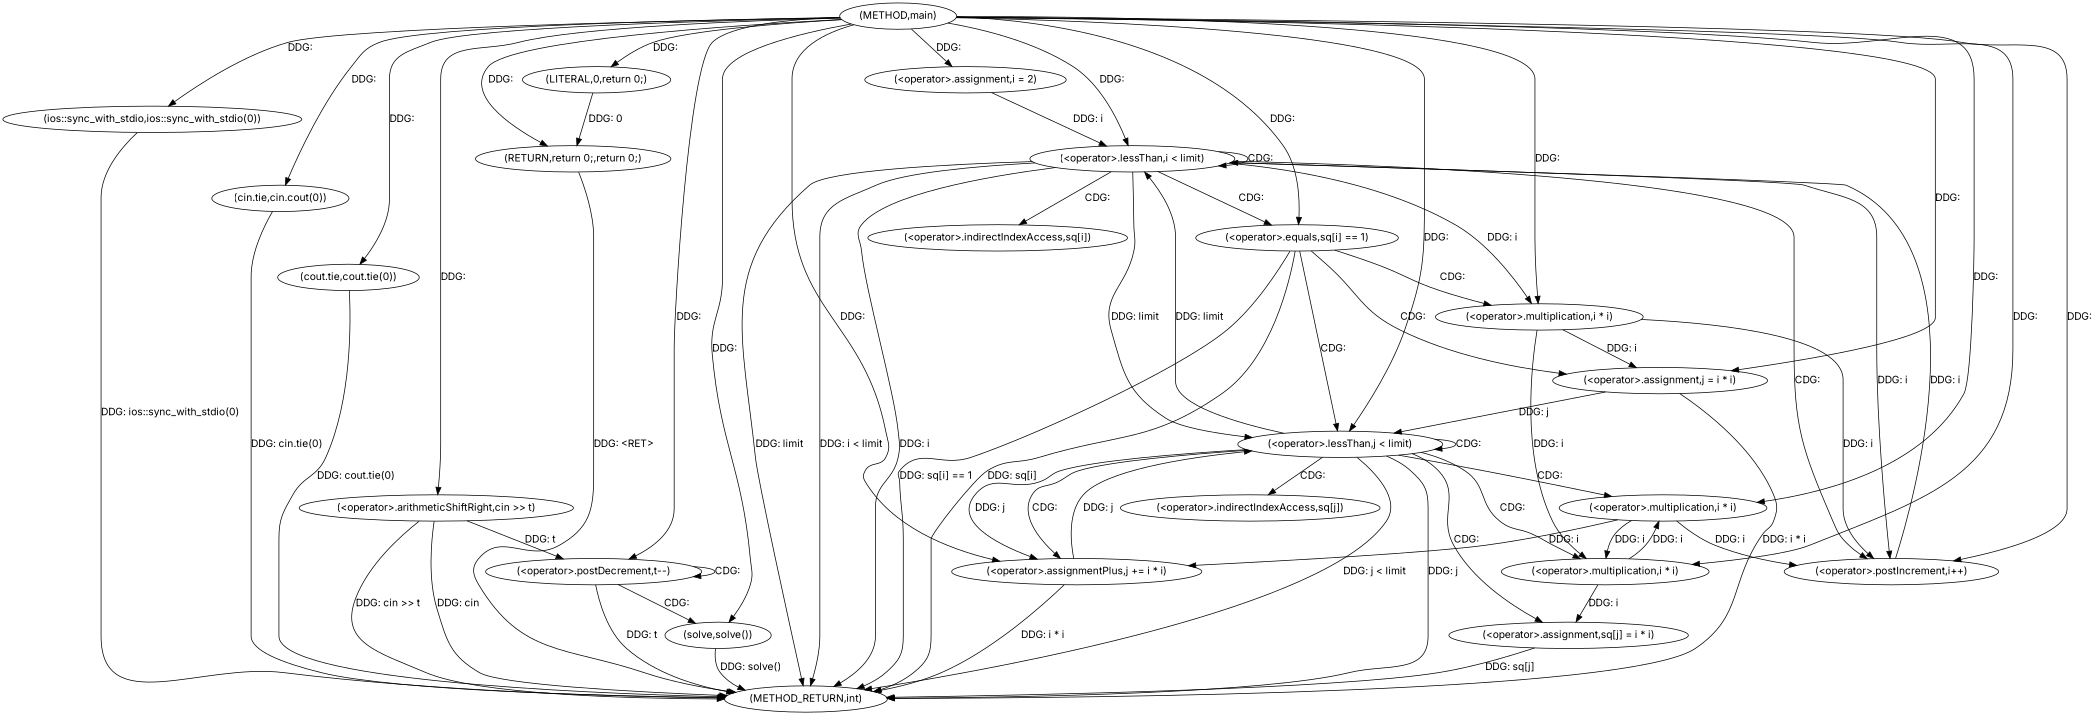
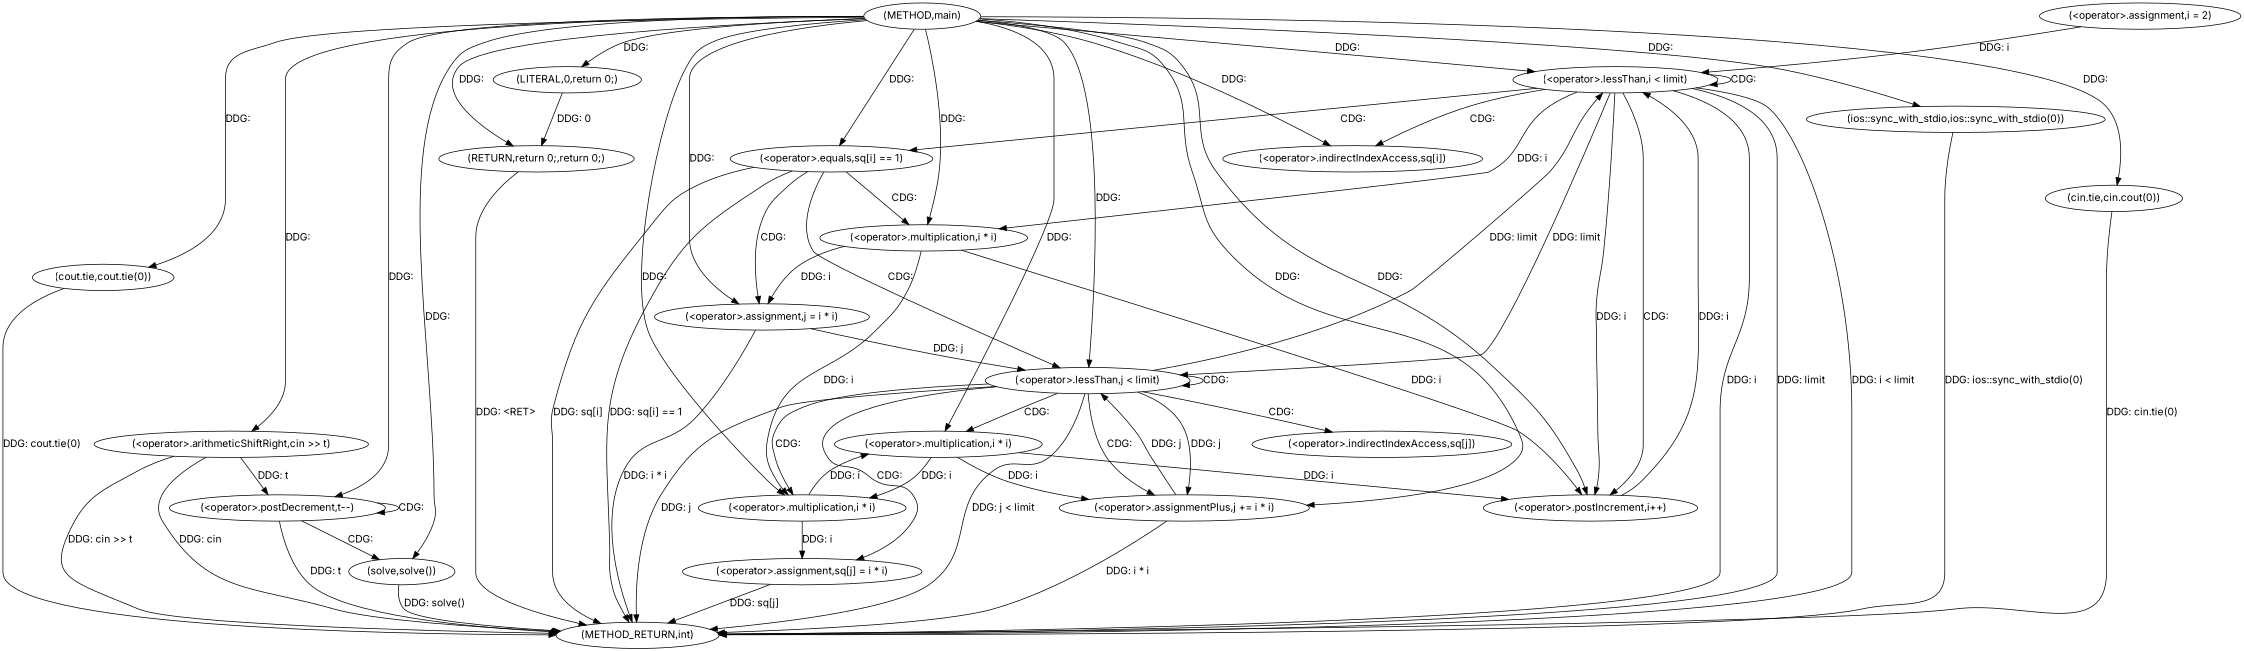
  digraph {
    fontname=Inter
    node [fontname=Inter]
    edge [fontname=Inter]
    n1 [label="(METHOD,main)"]
    n2 [label="(ios::sync_with_stdio,ios::sync_with_stdio(0))"]
    n3 [label="(cin.tie,cin.cout(0))"]
    n4 [label="(cout.tie,cout.tie(0))"]
    n5 [label="(<operator>.arithmeticShiftRight,cin >> t)"]
    n6 [label="(RETURN,return 0;,return 0;)"]
    n7 [label="(<operator>.assignment,i = 2)"]
    n8 [label="(<operator>.lessThan,i < limit)"]
    n9 [label="(<operator>.postIncrement,i++)"]
    n10 [label="(<operator>.postDecrement,t--)"]
    n11 [label="(solve,solve())"]
    n12 [label="(LITERAL,0,return 0;)"]
    n13 [label="(<operator>.equals,sq[i] == 1)"]
    n14 [label="(<operator>.assignment,j = i * i)"]
    n15 [label="(<operator>.lessThan,j < limit)"]
    n16 [label="(<operator>.assignmentPlus,j += i * i)"]
    n17 [label="(<operator>.multiplication,i * i)"]
    n18 [label="(<operator>.multiplication,i * i)"]
    n19 [label="(<operator>.multiplication,i * i)"]
    n20 [label="(METHOD_RETURN,int)"]
    n21 [label="(<operator>.indirectIndexAccess,sq[i])"]
    n22 [label="(<operator>.assignment,sq[j] = i * i)"]
    n23 [label="(<operator>.indirectIndexAccess,sq[j])"]
    n1 -> n2 [label="DDG: "]
    n1 -> n3 [label="DDG: "]
    n1 -> n4 [label="DDG: "]
    n1 -> n5 [label="DDG: "]
    n1 -> n6 [label="DDG: "]
-   n1 -> n7 [label="DDG: "]
+   n1 -> n21 [label="DDG: "]
    n1 -> n8 [label="DDG: "]
    n1 -> n9 [label="DDG: "]
    n1 -> n10 [label="DDG: "]
    n1 -> n11 [label="DDG: "]
    n1 -> n12 [label="DDG: "]
    n1 -> n13 [label="DDG: "]
    n1 -> n14 [label="DDG: "]
    n1 -> n15 [label="DDG: "]
    n1 -> n16 [label="DDG: "]
    n1 -> n17 [label="DDG: "]
    n1 -> n18 [label="DDG: "]
    n1 -> n19 [label="DDG: "]
    n2 -> n20 [label="DDG: ios::sync_with_stdio(0)"]
    n3 -> n20 [label="DDG: cin.tie(0)"]
    n4 -> n20 [label="DDG: cout.tie(0)"]
    n5 -> n10 [label="DDG: t"]
    n5 -> n20 [label="DDG: cin >> t"]
    n5 -> n20 [label="DDG: cin"]
    n6 -> n20 [label="DDG: <RET>"]
    n7 -> n8 [label="DDG: i"]
    n8 -> n8 [label="CDG: "]
    n8 -> n9 [label="DDG: i"]
    n8 -> n9 [label="CDG: "]
    n8 -> n13 [label="CDG: "]
    n8 -> n15 [label="DDG: limit"]
    n8 -> n17 [label="DDG: i"]
    n8 -> n20 [label="DDG: i"]
    n8 -> n20 [label="DDG: limit"]
    n8 -> n20 [label="DDG: i < limit"]
    n8 -> n21 [label="CDG: "]
    n9 -> n8 [label="DDG: i"]
    n10 -> n10 [label="CDG: "]
    n10 -> n11 [label="CDG: "]
    n10 -> n20 [label="DDG: t"]
    n11 -> n20 [label="DDG: solve()"]
    n12 -> n6 [label="DDG: 0"]
    n13 -> n14 [label="CDG: "]
    n13 -> n15 [label="CDG: "]
    n13 -> n17 [label="CDG: "]
    n13 -> n20 [label="DDG: sq[i]"]
    n13 -> n20 [label="DDG: sq[i] == 1"]
    n14 -> n15 [label="DDG: j"]
    n14 -> n20 [label="DDG: i * i"]
    n15 -> n8 [label="DDG: limit"]
    n15 -> n15 [label="CDG: "]
    n15 -> n16 [label="DDG: j"]
    n15 -> n16 [label="CDG: "]
    n15 -> n18 [label="CDG: "]
    n15 -> n19 [label="CDG: "]
    n15 -> n20 [label="DDG: j"]
    n15 -> n20 [label="DDG: j < limit"]
    n15 -> n22 [label="CDG: "]
    n15 -> n23 [label="CDG: "]
    n16 -> n15 [label="DDG: j"]
    n16 -> n20 [label="DDG: i * i"]
    n17 -> n9 [label="DDG: i"]
    n17 -> n14 [label="DDG: i"]
    n17 -> n19 [label="DDG: i"]
    n18 -> n9 [label="DDG: i"]
    n18 -> n16 [label="DDG: i"]
    n18 -> n19 [label="DDG: i"]
    n19 -> n18 [label="DDG: i"]
    n19 -> n22 [label="DDG: i"]
    n22 -> n20 [label="DDG: sq[j]"]
  }
